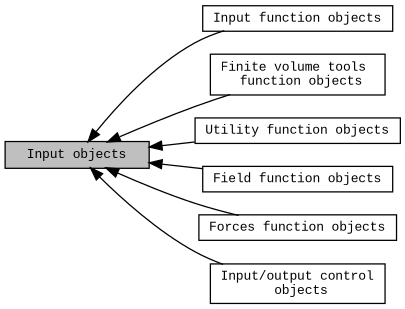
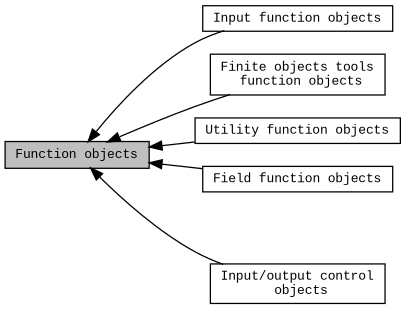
  digraph {
    fontname="Liberation Mono"
    rankdir=LR
    node [color=black fontname="Liberation Mono" fontsize=10 shape=record]
    edge [dir=back fontname="Liberation Mono" fontsize=10 labelfontname=Helvetica labelfontsize=10 shape=plaintext style=solid]
    n1 [height=0.2 label="Input function objects" width=0.4]
-   n2 [height=0.2 label="Finite volume tools\l function objects" width=0.4]
+   n2 [height=0.2 label="Finite objects tools\l function objects" width=0.4]
    n3 [height=0.2 label="Utility function objects" width=0.4]
    n4 [height=0.2 label="Field function objects" width=0.4]
-   n5 [height=0.2 label="Forces function objects" width=0.4]
    n6 [height=0.2 label="Input/output control\l objects" width=0.4]
-   n7 [fillcolor=grey75 fontcolor=black height=0.2 label="Input objects" style=filled width=0.4]
+   n7 [fillcolor=grey75 fontcolor=black height=0.2 label="Function objects" style=filled width=0.4]
    n7 -> n1
    n7 -> n2
    n7 -> n3
    n7 -> n4
-   n7 -> n5
    n7 -> n6
  }
